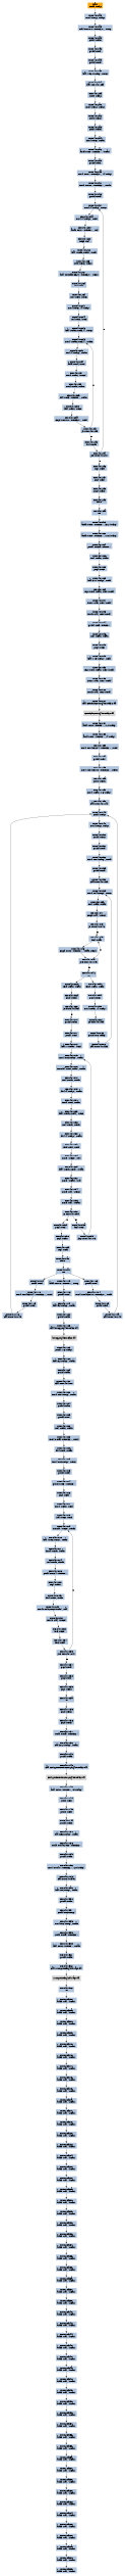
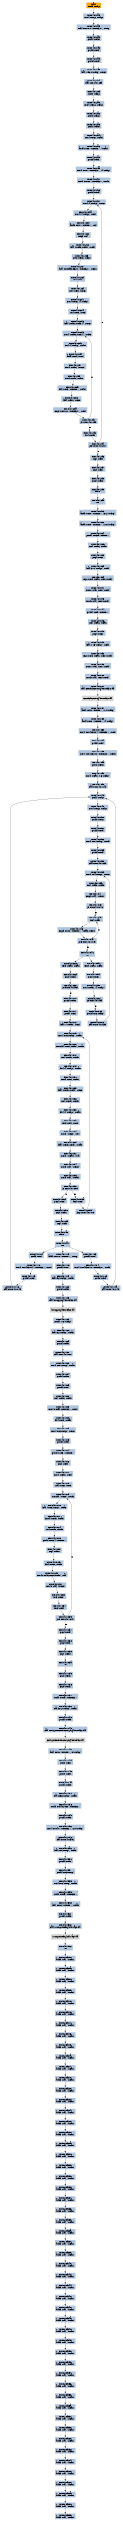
  digraph {
    node [color=lightsteelblue fillcolor=lightsteelblue shape=rectangle style=filled]
    edge [color="#000000"]
    n1 [color=lightgrey fillcolor=orange label="start\npushl %ebp"]
    n2 [label="0x004010a3\nmovl %esp, %ebp"]
    n3 [label="0x004010a5\nsubl $0x780<UINT32>, %esp"]
    n4 [label="0x004010ab\npushl %ebx"]
    n5 [label="0x004010ac\npushl %esi"]
    n6 [label="0x004010ad\npushl %edi"]
    n7 [label="0x004010ae\nleal -1920(%ebp), %ecx"]
    n8 [label="0x004010b4\ncall 0x0040129f"]
    n9 [label="0x0040129f\npushl %ebp"]
    n10 [label="0x004012a0\nmovl %esp, %ebp"]
    n11 [label="0x004012a2\npushl %ecx"]
    n12 [label="0x004012a3\npushl %ebx"]
    n13 [label="0x004012a4\nmovl %ecx, %eax"]
    n14 [label="0x004012a6\nandl $0x0<UINT8>, (%eax)"]
    n15 [label="0x004012a9\npushl %esi"]
    n16 [label="0x004012aa\nmovl $0x1<UINT32>, -4(%ebp)"]
    n17 [label="0x004012b1\nmovl $0x80<UINT32>, %edx"]
    n18 [label="0x004012b6\npushl %edi"]
    n19 [label="0x004012b7\nmovl -4(%ebp), %ecx"]
    n20 [label="0x004012ba\nmovl -4(%ebp), %esi"]
    n21 [label="0x004012bd\nandb $0x1<UINT8>, %cl"]
    n22 [label="0x004012c0\nnegb %cl"]
    n23 [label="0x004012c2\nleal (%edx,%edx), %edi"]
    n24 [label="0x004012c5\nsbbl %ecx, %ecx"]
    n25 [label="0x004012c7\nandl $0xedb88320<UINT32>, %ecx"]
    n26 [label="0x004012cd\nshrl %esi"]
    n27 [label="0x004012cf\nxorl %esi, %ecx"]
    n28 [label="0x004012d1\nmovl %ecx, -4(%ebp)"]
    n29 [label="0x004012d4\nxorl %esi, %esi"]
    n30 [label="0x004012d6\nleal (%eax,%edx,4), %ecx"]
    n31 [label="0x004012d9\nmovl (%eax,%esi,4), %ebx"]
    n32 [label="0x004012dc\nxorl -4(%ebp), %ebx"]
    n33 [label="0x004012df\naddl %edi, %esi"]
    n34 [label="0x004012e1\nmovl %ebx, (%ecx)"]
    n35 [label="0x004012e3\nmovl %edx, %ebx"]
    n36 [label="0x004012e5\nshll $0x3<UINT8>, %ebx"]
    n37 [label="0x004012e8\naddl %ebx, %ecx"]
    n38 [label="0x004012ea\ncmpl $0x100<UINT32>, %esi"]
    n39 [label="0x004012f0\njb 0x004012d9"]
    n40 [label="0x004012f2\nshrl %edx"]
    n41 [label="0x004012f4\njne 0x004012b7"]
    n42 [label="0x004012f6\npopl %edi"]
    n43 [label="0x004012f7\npopl %esi"]
    n44 [label="0x004012f8\npopl %ebx"]
    n45 [label="0x004012f9\nleave "]
    n46 [label="0x004012fa\nret"]
    n47 [label="0x004010b9\nandb $0x0<UINT8>, -372(%ebp)"]
    n48 [label="0x004010c0\nandb $0x0<UINT8>, -116(%ebp)"]
    n49 [label="0x004010c4\npushl $0x3f<UINT8>"]
    n50 [label="0x004010c6\nxorl %eax, %eax"]
    n51 [label="0x004010c8\npopl %ecx"]
    n52 [label="0x004010c9\nleal -371(%ebp), %edi"]
    n53 [label="0x004010cf\nrepz stosl %eax, %es:(%edi)"]
    n54 [label="0x004010d1\nstosw %ax, %es:(%edi)"]
    n55 [label="0x004010d3\nstosb %al, %es:(%edi)"]
    n56 [label="0x004010d4\npushl $0xf<UINT8>"]
    n57 [label="0x004010d6\nxorl %eax, %eax"]
    n58 [label="0x004010d8\npopl %ecx"]
    n59 [label="0x004010d9\nleal -115(%ebp), %edi"]
    n60 [label="0x004010dc\nrepz stosl %eax, %es:(%edi)"]
    n61 [label="0x004010de\nstosw %ax, %es:(%edi)"]
    n62 [label="0x004010e0\nstosb %al, %es:(%edi)"]
    n63 [label="0x004010e1\ncall GetTickCount@kernel32.dll"]
    n64 [color=lightgrey fillcolor=lightgrey label="GetTickCount@kernel32.dll"]
    n65 [label="0x004010e7\nandl $0x0<UINT8>, -12(%ebp)"]
    n66 [label="0x004010eb\nandl $0x0<UINT8>, -4(%ebp)"]
    n67 [label="0x004010ef\nmovl $0x403024<UINT32>, %esi"]
    n68 [label="0x004010f4\npushl %esi"]
    n69 [label="0x004010f5\nmovl $0x403000<UINT32>, %ebx"]
    n70 [label="0x004010fa\npushl %ebx"]
    n71 [label="0x004010fb\nmovl %eax, -16(%ebp)"]
    n72 [label="0x004010fe\ncall 0x0040104d"]
    n73 [label="0x0040104d\npushl %ebp"]
    n74 [label="0x0040104e\nmovl %esp, %ebp"]
    n75 [label="0x00401050\npushl %ecx"]
    n76 [label="0x00401051\npushl %edi"]
    n77 [label="0x00401052\nmovl 0x8(%ebp), %edi"]
    n78 [label="0x00401055\npushl %edi"]
    n79 [label="0x00401056\ncall 0x0040103b"]
    n80 [label="0x0040103b\nmovl 0x4(%esp), %ecx"]
    n81 [label="0x0040103f\nxorl %eax, %eax"]
    n82 [label="0x00401041\ncmpb %al, (%ecx)"]
    n83 [label="0x00401043\nje 0x0040104c"]
    n84 [label="0x00401045\nincl %eax"]
    n85 [label="0x00401046\ncmpb $0x0<UINT8>, (%eax,%ecx)"]
    n86 [label="0x0040104a\njne 0x00401045"]
    n87 [label="0x0040104c\nret"]
    n88 [label="0x0040105b\ntestl %eax, %eax"]
    n89 [label="0x0040106b\ntestl %eax, %eax"]
    n90 [label="0x0040105d\npopl %ecx"]
    n91 [label="0x0040106d\npopl %ecx"]
    n92 [label="0x0040105e\nmovl %eax, -4(%ebp)"]
    n93 [label="0x00401061\nje 0x0040109f"]
    n94 [label="0x00401063\npushl 0xc(%ebp)"]
    n95 [label="0x00401066\ncall 0x0040103b"]
    n96 [label="0x0040106e\nje 0x0040109f"]
    n97 [label="0x00401070\npushl %ebx"]
    n98 [label="0x00401071\npushl %esi"]
    n99 [label="0x00401072\nleal -1(%eax), %esi"]
    n100 [label="0x00401075\nmovl 0xc(%ebp), %eax"]
    n101 [label="0x00401078\nmovsbl (%esi,%eax), %eax"]
    n102 [label="0x0040107c\nxorl %edx, %edx"]
    n103 [label="0x0040107e\ndivl -4(%ebp), %eax"]
    n104 [label="0x00401081\nmovl %esi, %eax"]
    n105 [label="0x00401083\nleal (%edx,%edi), %ecx"]
    n106 [label="0x00401086\nxorl %edx, %edx"]
    n107 [label="0x00401088\ndivl -4(%ebp), %eax"]
    n108 [label="0x0040108b\ntestl %esi, %esi"]
    n109 [label="0x0040108d\nmovb (%ecx), %bl"]
    n110 [label="0x0040108f\nleal (%edx,%edi), %eax"]
    n111 [label="0x00401092\nmovb (%eax), %dl"]
    n112 [label="0x00401094\nmovb %dl, (%ecx)"]
    n113 [label="0x00401096\nmovb %bl, (%eax)"]
    n114 [label="0x00401098\nje 0x0040109d"]
    n115 [label="0x0040109a\ndecl %esi"]
    n116 [label="0x0040109d\npopl %esi"]
    n117 [label="0x0040109b\njmp 0x00401075"]
    n118 [label="0x0040109e\npopl %ebx"]
    n119 [label="0x0040109f\npopl %edi"]
    n120 [label="0x004010a0\nleave "]
    n121 [label="0x004010a1\nret"]
    n122 [label="0x00401103\npushl %esi"]
    n123 [label="0x0040110f\npushl %esi"]
    n124 [label="0x0040111b\naddl $0x18<UINT8>, %esp"]
    n125 [label="0x00401104\nmovl $0x403010<UINT32>, %edi"]
    n126 [label="0x00401110\nmovl $0x403014<UINT32>, %esi"]
    n127 [label="0x0040111e\npushl %esi"]
    n128 [label="0x00401109\npushl %edi"]
    n129 [label="0x0040110a\ncall 0x0040104d"]
    n130 [label="0x00401115\npushl %esi"]
    n131 [label="0x00401116\ncall 0x0040104d"]
    n132 [label="0x0040111f\nleal -52(%ebp), %eax"]
    n133 [label="0x00401122\npushl %eax"]
    n134 [label="0x00401123\ncall lstrcpyA@kernel32.dll"]
    n135 [color=lightgrey fillcolor=lightgrey label="lstrcpyA@kernel32.dll"]
    n136 [label="0x00401129\npushl -16(%ebp)"]
    n137 [label="0x0040112c\nleal -52(%ebp), %eax"]
    n138 [label="0x0040112f\npushl %eax"]
    n139 [label="0x00401130\ncall 0x00401000"]
    n140 [label="0x00401000\nmovl 0x8(%esp), %eax"]
    n141 [label="0x00401004\npushl %ebx"]
    n142 [label="0x00401005\npushl %esi"]
    n143 [label="0x00401006\nxorl %edx, %edx"]
    n144 [label="0x00401008\nmovl $0xff<UINT32>, %esi"]
    n145 [label="0x0040100d\ndivl %esi, %eax"]
    n146 [label="0x0040100f\nmovl 0xc(%esp), %ecx"]
    n147 [label="0x00401013\npushl %edi"]
    n148 [label="0x00401014\npushl $0x8<UINT8>"]
    n149 [label="0x00401016\npopl %edi"]
    n150 [label="0x00401017\nmovl %edx, %esi"]
    n151 [label="0x00401019\nsubl %ecx, %esi"]
    n152 [label="0x0040101b\nmovsbl (%ecx), %edx"]
    n153 [label="0x0040101e\nleal (%esi,%ecx), %eax"]
    n154 [label="0x00401021\nimull %edx, %eax"]
    n155 [label="0x00401024\nxorl %edx, %edx"]
    n156 [label="0x00401026\npushl $0x24<UINT8>"]
    n157 [label="0x00401028\npopl %ebx"]
    n158 [label="0x00401029\ndivl %ebx, %eax"]
    n159 [label="0x0040102b\nmovb 0x402060(%edx), %al"]
    n160 [label="0x00401031\nmovb %al, (%ecx)"]
    n161 [label="0x00401033\nincl %ecx"]
    n162 [label="0x00401034\ndecl %edi"]
    n163 [label="0x00401035\njne 0x0040101b"]
    n164 [label="0x00401037\npopl %edi"]
    n165 [label="0x00401038\npopl %esi"]
    n166 [label="0x00401039\npopl %ebx"]
    n167 [label="0x0040103a\nret"]
    n168 [label="0x00401135\npopl %ecx"]
    n169 [label="0x00401136\npopl %ecx"]
    n170 [label="0x00401137\npushl $0xff<UINT32>"]
    n171 [label="0x0040113c\nleal -372(%ebp), %eax"]
    n172 [label="0x00401142\npushl %eax"]
    n173 [label="0x00401143\ncall GetSystemDirectoryA@kernel32.dll"]
    n174 [color=lightgrey fillcolor=lightgrey label="GetSystemDirectoryA@kernel32.dll"]
    n175 [label="0x00401149\nandl $0x0<UINT8>, -8(%ebp)"]
    n176 [label="0x0040114d\npushl %esi"]
    n177 [label="0x0040114e\npushl %edi"]
    n178 [label="0x0040114f\npushl %ebx"]
    n179 [label="0x00401150\nleal -896(%ebp), %eax"]
    n180 [label="0x00401156\npushl $0x4020cc<UINT32>"]
    n181 [label="0x0040115b\npushl %eax"]
    n182 [label="0x0040115c\nmovl $0x40<UINT32>, -20(%ebp)"]
    n183 [label="0x00401163\ncall 0x004015ac"]
    n184 [label="0x004015ac\nleal 0xc(%esp), %eax"]
    n185 [label="0x004015b0\npushl %eax"]
    n186 [label="0x004015b1\npushl 0xc(%esp)"]
    n187 [label="0x004015b5\nmovl 0xc(%esp), %eax"]
    n188 [label="0x004015b9\npushl $0xff<UINT32>"]
    n189 [label="0x004015be\naddl $0xc<UINT8>, %eax"]
    n190 [label="0x004015c1\npushl %eax"]
    n191 [label="0x004015c2\ncall wvnsprintfA@shlwapi.dll"]
    n192 [color=lightgrey fillcolor=lightgrey label="wvnsprintfA@shlwapi.dll"]
    n193 [label="0x004015c8\nret"]
    n194 [label="0x0018fc08\naddb %al, (%eax)"]
    n195 [label="0x0018fc0a\naddb %al, (%eax)"]
    n196 [label="0x0018fc0c\naddb %al, (%eax)"]
    n197 [label="0x0018fc0e\naddb %al, (%eax)"]
    n198 [label="0x0018fc10\naddb %al, (%eax)"]
    n199 [label="0x0018fc12\naddb %al, (%eax)"]
    n200 [label="0x0018fc14\naddb %al, (%eax)"]
    n201 [label="0x0018fc16\naddb %al, (%eax)"]
    n202 [label="0x0018fc18\naddb %al, (%eax)"]
    n203 [label="0x0018fc1a\naddb %al, (%eax)"]
    n204 [label="0x0018fc1c\naddb %al, (%eax)"]
    n205 [label="0x0018fc1e\naddb %al, (%eax)"]
    n206 [label="0x0018fc20\naddb %al, (%eax)"]
    n207 [label="0x0018fc22\naddb %al, (%eax)"]
    n208 [label="0x0018fc24\naddb %al, (%eax)"]
    n209 [label="0x0018fc26\naddb %al, (%eax)"]
    n210 [label="0x0018fc28\naddb %al, (%eax)"]
    n211 [label="0x0018fc2a\naddb %al, (%eax)"]
    n212 [label="0x0018fc2c\naddb %al, (%eax)"]
    n213 [label="0x0018fc2e\naddb %al, (%eax)"]
    n214 [label="0x0018fc30\naddb %al, (%eax)"]
    n215 [label="0x0018fc32\naddb %al, (%eax)"]
    n216 [label="0x0018fc34\naddb %al, (%eax)"]
    n217 [label="0x0018fc36\naddb %al, (%eax)"]
    n218 [label="0x0018fc38\naddb %al, (%eax)"]
    n219 [label="0x0018fc3a\naddb %al, (%eax)"]
    n220 [label="0x0018fc3c\naddb %al, (%eax)"]
    n221 [label="0x0018fc3e\naddb %al, (%eax)"]
    n222 [label="0x0018fc40\naddb %al, (%eax)"]
    n223 [label="0x0018fc42\naddb %al, (%eax)"]
    n224 [label="0x0018fc44\naddb %al, (%eax)"]
    n225 [label="0x0018fc46\naddb %al, (%eax)"]
    n226 [label="0x0018fc48\naddb %al, (%eax)"]
    n227 [label="0x0018fc4a\naddb %al, (%eax)"]
    n228 [label="0x0018fc4c\naddb %al, (%eax)"]
    n229 [label="0x0018fc4e\naddb %al, (%eax)"]
    n230 [label="0x0018fc50\naddb %al, (%eax)"]
    n231 [label="0x0018fc52\naddb %al, (%eax)"]
    n232 [label="0x0018fc54\naddb %al, (%eax)"]
    n233 [label="0x0018fc56\naddb %al, (%eax)"]
    n234 [label="0x0018fc58\naddb %al, (%eax)"]
    n235 [label="0x0018fc5a\naddb %al, (%eax)"]
    n236 [label="0x0018fc5c\naddb %al, (%eax)"]
    n237 [label="0x0018fc5e\naddb %al, (%eax)"]
    n238 [label="0x0018fc60\naddb %al, (%eax)"]
    n239 [label="0x0018fc62\naddb %al, (%eax)"]
    n240 [label="0x0018fc64\naddb %al, (%eax)"]
    n241 [label="0x0018fc66\naddb %al, (%eax)"]
    n242 [label="0x0018fc68\naddb %al, (%eax)"]
    n243 [label="0x0018fc6a\naddb %al, (%eax)"]
    n244 [label="0x0018fc6c\naddb %al, (%eax)"]
    n245 [label="0x0018fc6e\naddb %al, (%eax)"]
    n1 -> n2
    n2 -> n3
    n3 -> n4
    n4 -> n5
    n5 -> n6
    n6 -> n7
    n7 -> n8
    n8 -> n9
    n9 -> n10
    n10 -> n11
    n11 -> n12
    n12 -> n13
    n13 -> n14
    n14 -> n15
    n15 -> n16
    n16 -> n17
    n17 -> n18
    n18 -> n19
    n19 -> n20
    n20 -> n21
    n21 -> n22
    n22 -> n23
    n23 -> n24
    n24 -> n25
    n25 -> n26
    n26 -> n27
    n27 -> n28
    n28 -> n29
    n29 -> n30
    n30 -> n31
    n31 -> n32
    n32 -> n33
    n33 -> n34
    n34 -> n35
    n35 -> n36
    n36 -> n37
    n37 -> n38
    n38 -> n39
    n39 -> n31 [label=T]
    n39 -> n40 [label=T]
    n40 -> n41
    n41 -> n19 [label=T]
    n41 -> n42 [label=F]
    n42 -> n43
    n43 -> n44
    n44 -> n45
    n45 -> n46
    n46 -> n47
    n47 -> n48
    n48 -> n49
    n49 -> n50
    n50 -> n51
    n51 -> n52
    n52 -> n53
    n53 -> n54
    n54 -> n55
    n55 -> n56
    n56 -> n57
    n57 -> n58
    n58 -> n59
    n59 -> n60
    n60 -> n61
    n61 -> n62
    n62 -> n63
    n63 -> n64
    n64 -> n65
    n65 -> n66
    n66 -> n67
    n67 -> n68
    n68 -> n69
    n69 -> n70
    n70 -> n71
    n71 -> n72
    n72 -> n73
    n73 -> n74
    n74 -> n75
    n75 -> n76
    n76 -> n77
    n77 -> n78
    n78 -> n79
    n79 -> n80
    n80 -> n81
    n81 -> n82
    n82 -> n83
    n83 -> n84 [label=F]
    n84 -> n85
    n85 -> n86
    n86 -> n84 [label=T]
    n86 -> n87 [label=F]
    n87 -> n88
    n87 -> n89
    n88 -> n90
    n89 -> n91
    n90 -> n92
    n91 -> n96
    n92 -> n93
+   n93 -> n94 [label=F]
    n94 -> n95
    n95 -> n80
    n96 -> n97 [label=F]
    n97 -> n98
    n98 -> n99
    n99 -> n100
    n100 -> n101
    n101 -> n102
    n102 -> n103
    n103 -> n104
    n104 -> n105
    n105 -> n106
    n106 -> n107
    n107 -> n108
    n108 -> n109
    n109 -> n110
    n110 -> n111
    n111 -> n112
    n112 -> n113
    n113 -> n114
    n114 -> n115 [label=F]
    n114 -> n116 [label=T]
    n115 -> n117
    n116 -> n118
    n117 -> n100
    n118 -> n119
    n119 -> n120
    n120 -> n121
    n121 -> n122
    n121 -> n123
    n121 -> n124
    n122 -> n125
    n123 -> n126
    n124 -> n127
    n125 -> n128
    n126 -> n130
    n127 -> n132
    n128 -> n129
    n129 -> n73
    n130 -> n131
    n131 -> n73
    n132 -> n133
    n133 -> n134
    n134 -> n135
    n135 -> n136
    n136 -> n137
    n137 -> n138
    n138 -> n139
    n139 -> n140
    n140 -> n141
    n141 -> n142
    n142 -> n143
    n143 -> n144
    n144 -> n145
    n145 -> n146
    n146 -> n147
    n147 -> n148
    n148 -> n149
    n149 -> n150
    n150 -> n151
    n151 -> n152
    n152 -> n153
    n153 -> n154
    n154 -> n155
    n155 -> n156
    n156 -> n157
    n157 -> n158
    n158 -> n159
    n159 -> n160
    n160 -> n161
    n161 -> n162
    n162 -> n163
    n163 -> n152 [label=T]
    n163 -> n164 [label=F]
    n164 -> n165
    n165 -> n166
    n166 -> n167
    n167 -> n168
    n168 -> n169
    n169 -> n170
    n170 -> n171
    n171 -> n172
    n172 -> n173
    n173 -> n174
    n174 -> n175
    n175 -> n176
    n176 -> n177
    n177 -> n178
    n178 -> n179
    n179 -> n180
    n180 -> n181
    n181 -> n182
    n182 -> n183
    n183 -> n184
    n184 -> n185
    n185 -> n186
    n186 -> n187
    n187 -> n188
    n188 -> n189
    n189 -> n190
    n190 -> n191
    n191 -> n192
    n192 -> n193
    n193 -> n194
    n194 -> n195
    n195 -> n196
    n196 -> n197
    n197 -> n198
    n198 -> n199
    n199 -> n200
    n200 -> n201
    n201 -> n202
    n202 -> n203
    n203 -> n204
    n204 -> n205
    n205 -> n206
    n206 -> n207
    n207 -> n208
    n208 -> n209
    n209 -> n210
    n210 -> n211
    n211 -> n212
    n212 -> n213
    n213 -> n214
    n214 -> n215
    n215 -> n216
    n216 -> n217
    n217 -> n218
    n218 -> n219
    n219 -> n220
    n220 -> n221
    n221 -> n222
    n222 -> n223
    n223 -> n224
    n224 -> n225
    n225 -> n226
    n226 -> n227
    n227 -> n228
    n228 -> n229
    n229 -> n230
    n230 -> n231
    n231 -> n232
    n232 -> n233
    n233 -> n234
    n234 -> n235
    n235 -> n236
    n236 -> n237
    n237 -> n238
    n238 -> n239
    n239 -> n240
    n240 -> n241
    n241 -> n242
    n242 -> n243
    n243 -> n244
    n244 -> n245
  }
